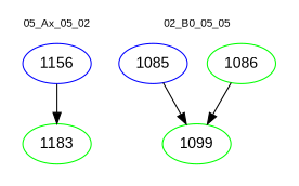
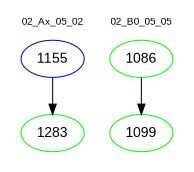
  digraph {
    fontname="Liberation Sans"
    node [color=green fontname="Liberation Sans"]
    edge [color=black fontname="Liberation Sans"]
-   n1 [color=blue label=1156]
-   n2 [label=1183]
+   n1 [color=blue label=1155]
+   n2 [label=1283]
    n3 [label=1086]
-   n4 [color=blue label=1085]
    n5 [label=1099]
    subgraph cluster_1 {
      color=white
      fontsize=10
-     label="05_Ax_05_02"
+     label="02_Ax_05_02"
      n1
      n2
    }
    subgraph cluster_2 {
      color=white
      fontsize=10
      label="02_B0_05_05"
      n3
-     n4
      n5
    }
    n1 -> n2
    n3 -> n5
-   n4 -> n5
  }
